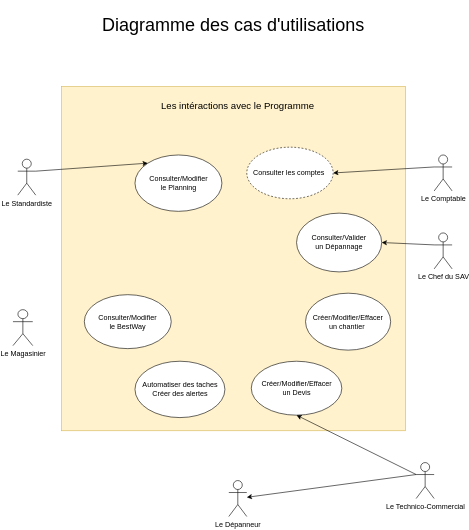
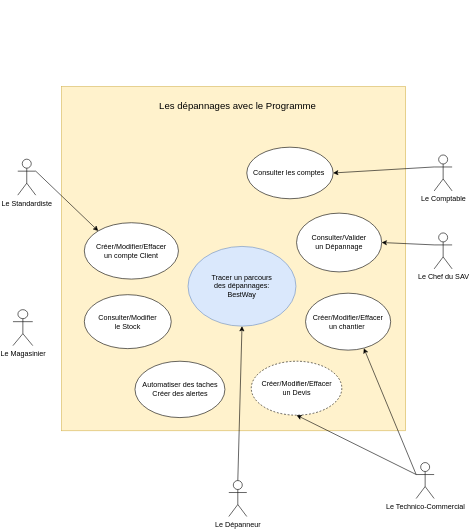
  <mxCell id="0" />
  <mxCell id="1" parent="0" />
  <mxCell id="2" value="" style="whiteSpace=wrap;html=1;aspect=fixed;fillColor=#fff2cc;strokeColor=#d6b656;" parent="1" vertex="1"><mxGeometry x="101" y="144" width="574" height="574" as="geometry" /></mxCell>
- <mxCell id="3" value="Consulter/Modifier&lt;br&gt;le BestWay" style="ellipse;whiteSpace=wrap;html=1;" parent="1" vertex="1"><mxGeometry x="139" y="491" width="145" height="90" as="geometry" /></mxCell>
- <mxCell id="4" value="&lt;font style=&quot;font-size: 16px&quot;&gt;Les intéractions avec le Programme&lt;/font&gt;" style="text;html=1;strokeColor=none;fillColor=none;align=center;verticalAlign=middle;whiteSpace=wrap;rounded=0;" parent="1" vertex="1"><mxGeometry x="247" y="150" width="296" height="50" as="geometry" /></mxCell>
+ <mxCell id="3" value="Consulter/Modifier&lt;br&gt;le Stock" style="ellipse;whiteSpace=wrap;html=1;" parent="1" vertex="1"><mxGeometry x="139" y="491" width="145" height="90" as="geometry" /></mxCell>
+ <mxCell id="4" value="&lt;font style=&quot;font-size: 16px&quot;&gt;Les dépannages avec le Programme&lt;/font&gt;" style="text;html=1;strokeColor=none;fillColor=none;align=center;verticalAlign=middle;whiteSpace=wrap;rounded=0;" parent="1" vertex="1"><mxGeometry x="247" y="150" width="296" height="50" as="geometry" /></mxCell>
  <mxCell id="5" value="Le Standardiste" style="shape=umlActor;verticalLabelPosition=bottom;labelBackgroundColor=#ffffff;verticalAlign=top;html=1;outlineConnect=0;" parent="1" vertex="1"><mxGeometry x="28" y="265" width="30" height="60" as="geometry" /></mxCell>
  <mxCell id="6" value="Le Comptable" style="shape=umlActor;verticalLabelPosition=bottom;labelBackgroundColor=#ffffff;verticalAlign=top;html=1;outlineConnect=0;" parent="1" vertex="1"><mxGeometry x="722.5" y="258" width="30" height="60" as="geometry" /></mxCell>
- <mxCell id="7" value="Consulter les comptes&amp;nbsp;" style="ellipse;whiteSpace=wrap;html=1;dashed=1;" parent="1" vertex="1"><mxGeometry x="410" y="245" width="144" height="86" as="geometry" /></mxCell>
+ <mxCell id="7" value="Consulter les comptes&amp;nbsp;" style="ellipse;whiteSpace=wrap;html=1;" parent="1" vertex="1"><mxGeometry x="410" y="245" width="144" height="86" as="geometry" /></mxCell>
  <mxCell id="8" value="Consulter/Valider&lt;br&gt;un Dépannage" style="ellipse;whiteSpace=wrap;html=1;" parent="1" vertex="1"><mxGeometry x="493" y="355" width="142" height="98" as="geometry" /></mxCell>
  <mxCell id="9" value="Automatiser des taches&lt;br&gt;Créer des alertes" style="ellipse;whiteSpace=wrap;html=1;" parent="1" vertex="1"><mxGeometry x="223.5" y="602" width="150" height="94" as="geometry" /></mxCell>
  <mxCell id="10" value="Le Dépanneur" style="shape=umlActor;verticalLabelPosition=bottom;labelBackgroundColor=#ffffff;verticalAlign=top;html=1;outlineConnect=0;" parent="1" vertex="1"><mxGeometry x="380" y="801" width="30" height="60" as="geometry" /></mxCell>
  <mxCell id="11" value="" style="endArrow=classic;html=1;entryX=1;entryY=0.5;entryDx=0;entryDy=0;exitX=0;exitY=0.333;exitDx=0;exitDy=0;exitPerimeter=0;" parent="1" source="6" target="7" edge="1"><mxGeometry width="50" height="50" relative="1" as="geometry"><mxPoint x="627.5" y="331" as="sourcePoint" /><mxPoint x="627.5" y="321" as="targetPoint" /></mxGeometry></mxCell>
- <mxCell id="14" value="Consulter/Modifier&lt;br&gt;le Planning" style="ellipse;whiteSpace=wrap;html=1;" parent="1" vertex="1"><mxGeometry x="223.5" y="258" width="145" height="94" as="geometry" /></mxCell>
- <mxCell id="15" value="" style="endArrow=classic;html=1;entryX=0;entryY=0;entryDx=0;entryDy=0;exitX=1;exitY=0.333;exitDx=0;exitDy=0;exitPerimeter=0;" parent="1" source="5" target="14" edge="1"><mxGeometry width="50" height="50" relative="1" as="geometry"><mxPoint x="-22.5" y="841" as="sourcePoint" /><mxPoint x="27.5" y="791" as="targetPoint" /></mxGeometry></mxCell>
+ <mxCell id="12" value="Créer/Modifier/Effacer&lt;br&gt;un compte Client" style="ellipse;whiteSpace=wrap;html=1;" parent="1" vertex="1"><mxGeometry x="139" y="371" width="157" height="94" as="geometry" /></mxCell>
+ <mxCell id="13" value="" style="endArrow=classic;html=1;entryX=0;entryY=0;entryDx=0;entryDy=0;exitX=1;exitY=0.333;exitDx=0;exitDy=0;exitPerimeter=0;" parent="1" source="5" target="12" edge="1"><mxGeometry width="50" height="50" relative="1" as="geometry"><mxPoint x="31.5" y="561" as="sourcePoint" /><mxPoint x="37.5" y="721" as="targetPoint" /></mxGeometry></mxCell>
  <mxCell id="16" value="Créer/Modifier/Effacer&lt;br&gt;un chantier&amp;nbsp;" style="ellipse;whiteSpace=wrap;html=1;" parent="1" vertex="1"><mxGeometry x="508" y="488.5" width="142" height="95" as="geometry" /></mxCell>
  <mxCell id="17" value="Le Chef du SAV" style="shape=umlActor;verticalLabelPosition=bottom;labelBackgroundColor=#ffffff;verticalAlign=top;html=1;outlineConnect=0;" parent="1" vertex="1"><mxGeometry x="722.5" y="388" width="30" height="60" as="geometry" /></mxCell>
  <mxCell id="18" value="" style="endArrow=classic;html=1;entryX=1;entryY=0.5;entryDx=0;entryDy=0;exitX=0;exitY=0.333;exitDx=0;exitDy=0;exitPerimeter=0;" parent="1" source="17" target="8" edge="1"><mxGeometry width="50" height="50" relative="1" as="geometry"><mxPoint x="-32.5" y="821" as="sourcePoint" /><mxPoint x="17.5" y="771" as="targetPoint" /></mxGeometry></mxCell>
- <mxCell id="19" value="Créer/Modifier/Effacer&lt;br&gt;un Devis" style="ellipse;whiteSpace=wrap;html=1;" parent="1" vertex="1"><mxGeometry x="417.5" y="602" width="151" height="90" as="geometry" /></mxCell>
+ <mxCell id="19" value="Créer/Modifier/Effacer&lt;br&gt;un Devis" style="ellipse;whiteSpace=wrap;html=1;dashed=1;" parent="1" vertex="1"><mxGeometry x="417.5" y="602" width="151" height="90" as="geometry" /></mxCell>
  <mxCell id="20" value="Le Technico-Commercial" style="shape=umlActor;verticalLabelPosition=bottom;labelBackgroundColor=#ffffff;verticalAlign=top;html=1;outlineConnect=0;" parent="1" vertex="1"><mxGeometry x="692.5" y="771" width="30" height="60" as="geometry" /></mxCell>
  <mxCell id="21" value="" style="endArrow=classic;html=1;entryX=0.5;entryY=1;entryDx=0;entryDy=0;exitX=0;exitY=0.333;exitDx=0;exitDy=0;exitPerimeter=0;" parent="1" source="20" target="19" edge="1"><mxGeometry width="50" height="50" relative="1" as="geometry"><mxPoint x="-32.5" y="971" as="sourcePoint" /><mxPoint x="17.5" y="921" as="targetPoint" /></mxGeometry></mxCell>
- <mxCell id="22" value="&lt;font style=&quot;font-size: 30px&quot;&gt;Diagramme des cas d'utilisations&lt;/font&gt;" style="text;html=1;resizable=0;points=[];autosize=1;align=left;verticalAlign=top;spacingTop=-4;" parent="1" vertex="1"><mxGeometry x="166.5" y="20" width="450" height="20" as="geometry" /></mxCell>
- <mxCell id="24" value="" style="endArrow=classic;html=1;exitX=0;exitY=0.333;exitDx=0;exitDy=0;exitPerimeter=0;" parent="1" source="20" target="10" edge="1"><mxGeometry width="50" height="50" relative="1" as="geometry"><mxPoint x="518" y="831" as="sourcePoint" /><mxPoint x="513.5" y="702" as="targetPoint" /></mxGeometry></mxCell>
+ <mxCell id="23" value="" style="endArrow=classic;html=1;entryX=0.5;entryY=1;entryDx=0;entryDy=0;exitX=0.5;exitY=0;exitDx=0;exitDy=0;exitPerimeter=0;" parent="1" source="10" target="26" edge="1"><mxGeometry width="50" height="50" relative="1" as="geometry"><mxPoint x="688" y="501" as="sourcePoint" /><mxPoint x="578" y="454" as="targetPoint" /></mxGeometry></mxCell>
+ <mxCell id="24" value="" style="endArrow=classic;html=1;entryX=0.685;entryY=0.967;entryDx=0;entryDy=0;exitX=0;exitY=0.333;exitDx=0;exitDy=0;exitPerimeter=0;entryPerimeter=0;" parent="1" source="20" target="16" edge="1"><mxGeometry width="50" height="50" relative="1" as="geometry"><mxPoint x="518" y="831" as="sourcePoint" /><mxPoint x="513.5" y="702" as="targetPoint" /></mxGeometry></mxCell>
  <mxCell id="25" value="Le Magasinier" style="shape=umlActor;verticalLabelPosition=bottom;labelBackgroundColor=#ffffff;verticalAlign=top;html=1;outlineConnect=0;" parent="1" vertex="1"><mxGeometry x="20" y="516" width="33" height="60" as="geometry" /></mxCell>
+ <mxCell id="26" value="Tracer un parcours&lt;br&gt;des dépannages:&lt;br&gt;BestWay" style="ellipse;whiteSpace=wrap;html=1;fillColor=#dae8fc;strokeColor=#6c8ebf;" vertex="1" parent="1"><mxGeometry x="312" y="410.5" width="180" height="133" as="geometry" /></mxCell>
